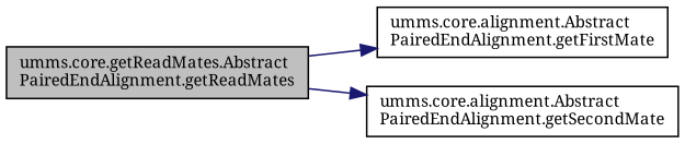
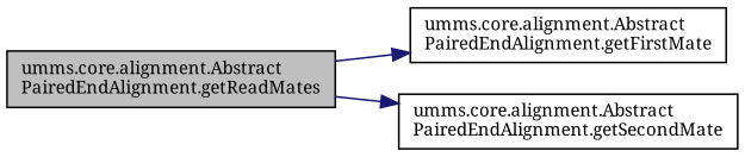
  digraph {
    rankdir=LR
    fontname="Noto Serif"
    node [color=black fillcolor=white fontname="Noto Serif" fontsize=10 shape=record style=filled]
    edge [color=midnightblue fontname="Noto Serif" fontsize=10 labelfontname=Helvetica labelfontsize=10 style=solid]
-   n1 [fillcolor=grey75 fontcolor=black height=0.2 label="umms.core.getReadMates.Abstract\lPairedEndAlignment.getReadMates" width=0.4]
+   n1 [fillcolor=grey75 fontcolor=black height=0.2 label="umms.core.alignment.Abstract\lPairedEndAlignment.getReadMates" width=0.4]
    n2 [height=0.2 label="umms.core.alignment.Abstract\lPairedEndAlignment.getFirstMate" width=0.4]
    n3 [height=0.2 label="umms.core.alignment.Abstract\lPairedEndAlignment.getSecondMate" width=0.4]
    n1 -> n2
    n1 -> n3
  }
